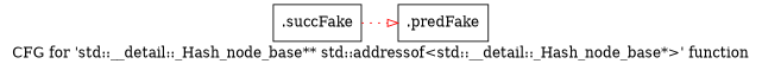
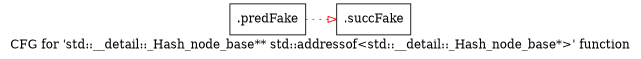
  digraph {
    label="CFG for 'std::__detail::_Hash_node_base** std::addressof\<std::__detail::_Hash_node_base*\>' function"
    rankdir=LR
    node [shape=record]
    n1 [label="{.predFake}"]
    n2 [filename="/home/akhilkushe/Xilinx/Vitis_HLS/2021.2/tps/lnx64/gcc-6.2.0/lib/gcc/x86_64-pc-linux-gnu/6.2.0/../../../../include/c++/6.2.0/bits/move.h" label="{.succFake}" linenumber=136]
-   n2 -> n1 [execusionnum=0 filename="/home/akhilkushe/Xilinx/Vitis_HLS/2021.2/tps/lnx64/gcc-6.2.0/lib/gcc/x86_64-pc-linux-gnu/6.2.0/../../../../include/c++/6.2.0/bits/move.h" color=red style=dotted arrowhead=onormal]
+   n1 -> n2 [execusionnum=0 filename="/home/akhilkushe/Xilinx/Vitis_HLS/2021.2/tps/lnx64/gcc-6.2.0/lib/gcc/x86_64-pc-linux-gnu/6.2.0/../../../../include/c++/6.2.0/bits/move.h" color=red style=dotted arrowhead=onormal]
  }
